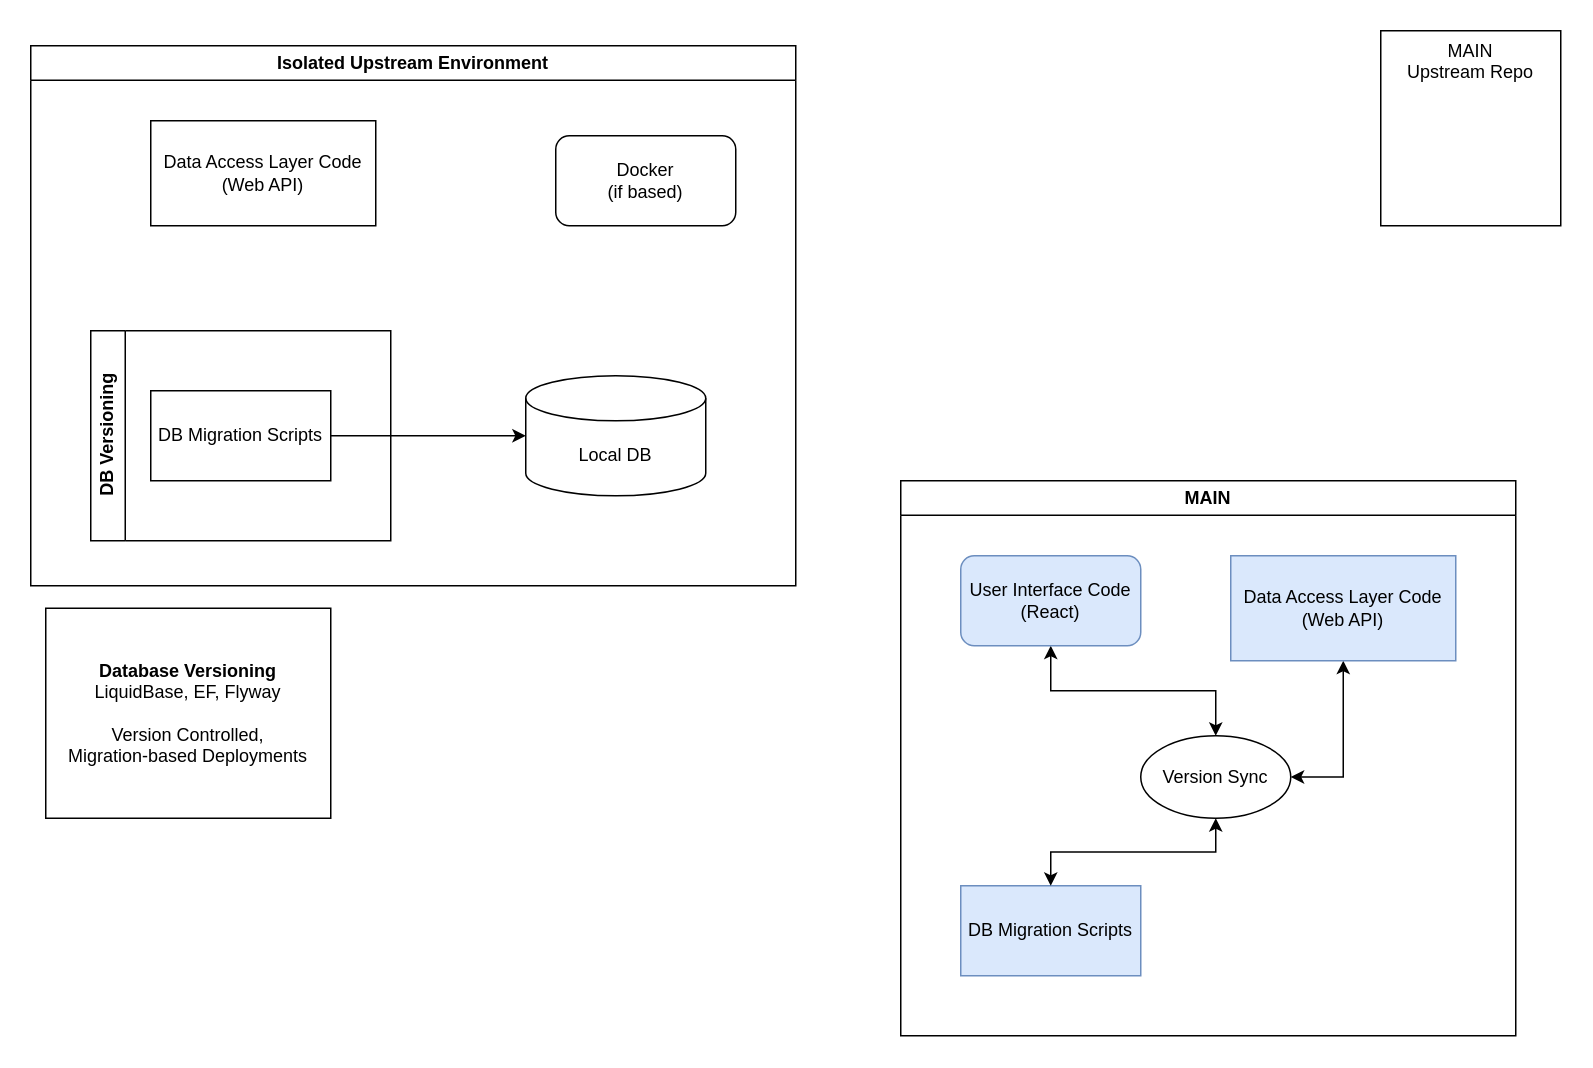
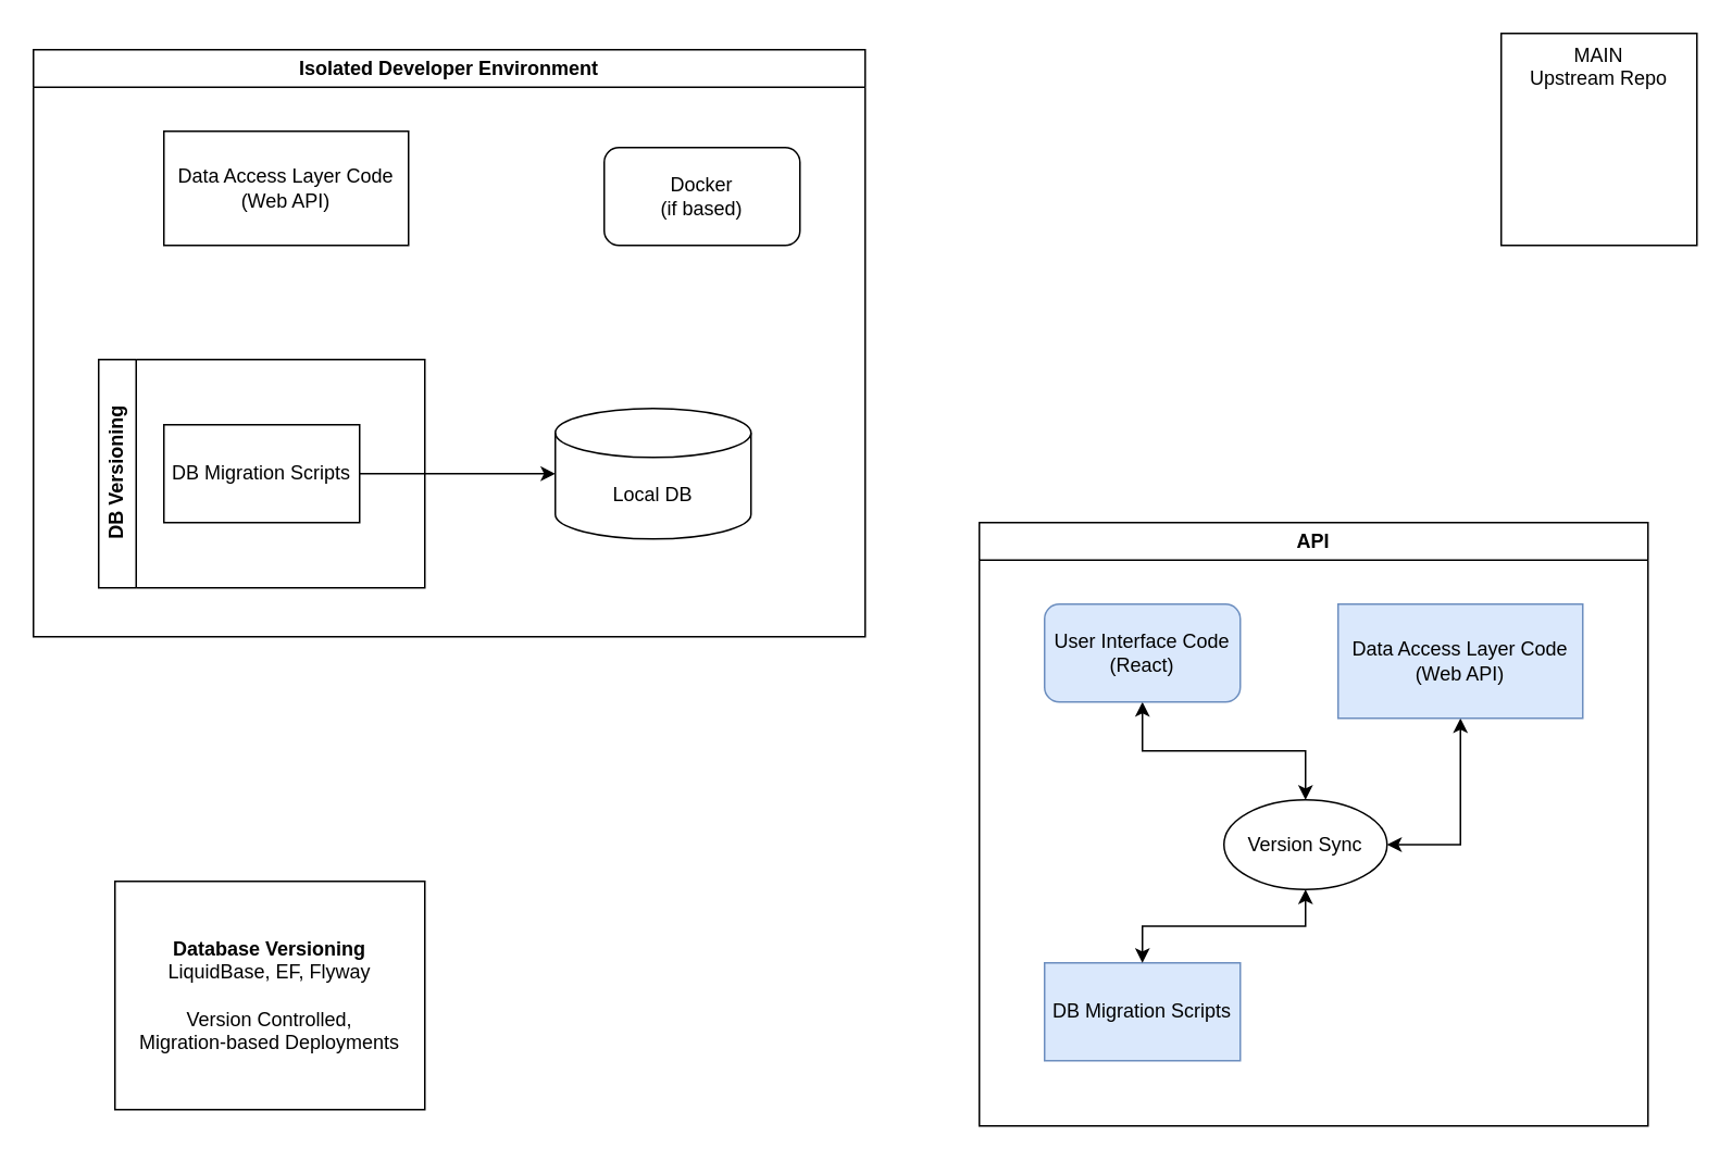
  <mxCell id="0" />
  <mxCell id="1" parent="0" />
  <mxCell id="2" value="MAIN&lt;br&gt;Upstream Repo" style="rounded=0;whiteSpace=wrap;html=1;verticalAlign=top;" parent="1" vertex="1"><mxGeometry x="920" y="20" width="120" height="130" as="geometry" /></mxCell>
- <mxCell id="3" value="MAIN" style="swimlane;whiteSpace=wrap;html=1;" parent="1" vertex="1"><mxGeometry x="600" y="320" width="410" height="370" as="geometry" /></mxCell>
+ <mxCell id="3" value="API" style="swimlane;whiteSpace=wrap;html=1;" parent="1" vertex="1"><mxGeometry x="600" y="320" width="410" height="370" as="geometry" /></mxCell>
  <mxCell id="4" style="edgeStyle=orthogonalEdgeStyle;rounded=0;orthogonalLoop=1;jettySize=auto;html=1;exitX=0.5;exitY=1;exitDx=0;exitDy=0;entryX=0.5;entryY=0;entryDx=0;entryDy=0;startArrow=classic;startFill=1;" parent="3" source="5" target="10" edge="1"><mxGeometry relative="1" as="geometry" /></mxCell>
  <mxCell id="5" value="User Interface Code&lt;br&gt;(React)" style="whiteSpace=wrap;html=1;fillColor=#dae8fc;strokeColor=#6c8ebf;rounded=1;" parent="3" vertex="1"><mxGeometry x="40" y="50" width="120" height="60" as="geometry" /></mxCell>
  <mxCell id="6" value="DB Migration Scripts" style="rounded=0;whiteSpace=wrap;html=1;fillColor=#dae8fc;strokeColor=#6c8ebf;" parent="3" vertex="1"><mxGeometry x="40" y="270" width="120" height="60" as="geometry" /></mxCell>
  <mxCell id="7" style="edgeStyle=orthogonalEdgeStyle;rounded=0;orthogonalLoop=1;jettySize=auto;html=1;exitX=0.5;exitY=1;exitDx=0;exitDy=0;entryX=1;entryY=0.5;entryDx=0;entryDy=0;startArrow=classic;startFill=1;" parent="3" source="8" target="10" edge="1"><mxGeometry relative="1" as="geometry" /></mxCell>
  <mxCell id="8" value="Data Access Layer Code&lt;br&gt;(Web API)" style="rounded=0;whiteSpace=wrap;html=1;fillColor=#dae8fc;strokeColor=#6c8ebf;" parent="3" vertex="1"><mxGeometry x="220" y="50" width="150" height="70" as="geometry" /></mxCell>
  <mxCell id="9" style="edgeStyle=orthogonalEdgeStyle;rounded=0;orthogonalLoop=1;jettySize=auto;html=1;exitX=0.5;exitY=1;exitDx=0;exitDy=0;entryX=0.5;entryY=0;entryDx=0;entryDy=0;startArrow=classic;startFill=1;" parent="3" source="10" target="6" edge="1"><mxGeometry relative="1" as="geometry" /></mxCell>
- <mxCell id="10" value="Version Sync" style="ellipse;whiteSpace=wrap;html=1;" parent="3" vertex="1"><mxGeometry x="160" y="170" width="100" height="55" as="geometry" /></mxCell>
- <mxCell id="11" value="&lt;b&gt;Database Versioning&lt;/b&gt;&lt;br&gt;LiquidBase, EF, Flyway&lt;br&gt;&lt;br&gt;Version Controlled, &lt;br&gt;Migration-based Deployments" style="rounded=0;whiteSpace=wrap;html=1;" parent="1" vertex="1"><mxGeometry x="30" y="405" width="190" height="140" as="geometry" /></mxCell>
- <mxCell id="12" value="Isolated Upstream Environment" style="swimlane;whiteSpace=wrap;html=1;" parent="1" vertex="1"><mxGeometry x="20" y="30" width="510" height="360" as="geometry" /></mxCell>
- <mxCell id="13" value="Local DB" style="shape=cylinder3;whiteSpace=wrap;html=1;boundedLbl=1;backgroundOutline=1;size=15;" parent="12" vertex="1"><mxGeometry x="330" y="220" width="120" height="80" as="geometry" /></mxCell>
+ <mxCell id="10" value="Version Sync" style="ellipse;whiteSpace=wrap;html=1;" parent="3" vertex="1"><mxGeometry x="150" y="170" width="100" height="55" as="geometry" /></mxCell>
+ <mxCell id="11" value="&lt;b&gt;Database Versioning&lt;/b&gt;&lt;br&gt;LiquidBase, EF, Flyway&lt;br&gt;&lt;br&gt;Version Controlled, &lt;br&gt;Migration-based Deployments" style="rounded=0;whiteSpace=wrap;html=1;" parent="1" vertex="1"><mxGeometry x="70" y="540" width="190" height="140" as="geometry" /></mxCell>
+ <mxCell id="12" value="Isolated Developer Environment" style="swimlane;whiteSpace=wrap;html=1;" parent="1" vertex="1"><mxGeometry x="20" y="30" width="510" height="360" as="geometry" /></mxCell>
+ <mxCell id="13" value="Local DB" style="shape=cylinder3;whiteSpace=wrap;html=1;boundedLbl=1;backgroundOutline=1;size=15;" parent="12" vertex="1"><mxGeometry x="320" y="220" width="120" height="80" as="geometry" /></mxCell>
  <mxCell id="14" style="edgeStyle=orthogonalEdgeStyle;rounded=0;orthogonalLoop=1;jettySize=auto;html=1;exitX=1;exitY=0.5;exitDx=0;exitDy=0;entryX=0;entryY=0.5;entryDx=0;entryDy=0;entryPerimeter=0;" parent="12" source="18" target="13" edge="1"><mxGeometry relative="1" as="geometry" /></mxCell>
  <mxCell id="15" value="Data Access Layer Code&lt;br&gt;(Web API)" style="rounded=0;whiteSpace=wrap;html=1;" parent="12" vertex="1"><mxGeometry x="80" y="50" width="150" height="70" as="geometry" /></mxCell>
  <mxCell id="16" value="Docker&lt;br&gt;(if based)" style="rounded=1;whiteSpace=wrap;html=1;" parent="12" vertex="1"><mxGeometry x="350" y="60" width="120" height="60" as="geometry" /></mxCell>
  <mxCell id="17" value="DB Versioning" style="swimlane;horizontal=0;whiteSpace=wrap;html=1;" parent="12" vertex="1"><mxGeometry x="40" y="190" width="200" height="140" as="geometry" /></mxCell>
  <mxCell id="18" value="DB Migration Scripts" style="rounded=0;whiteSpace=wrap;html=1;" parent="17" vertex="1"><mxGeometry x="40" y="40" width="120" height="60" as="geometry" /></mxCell>
